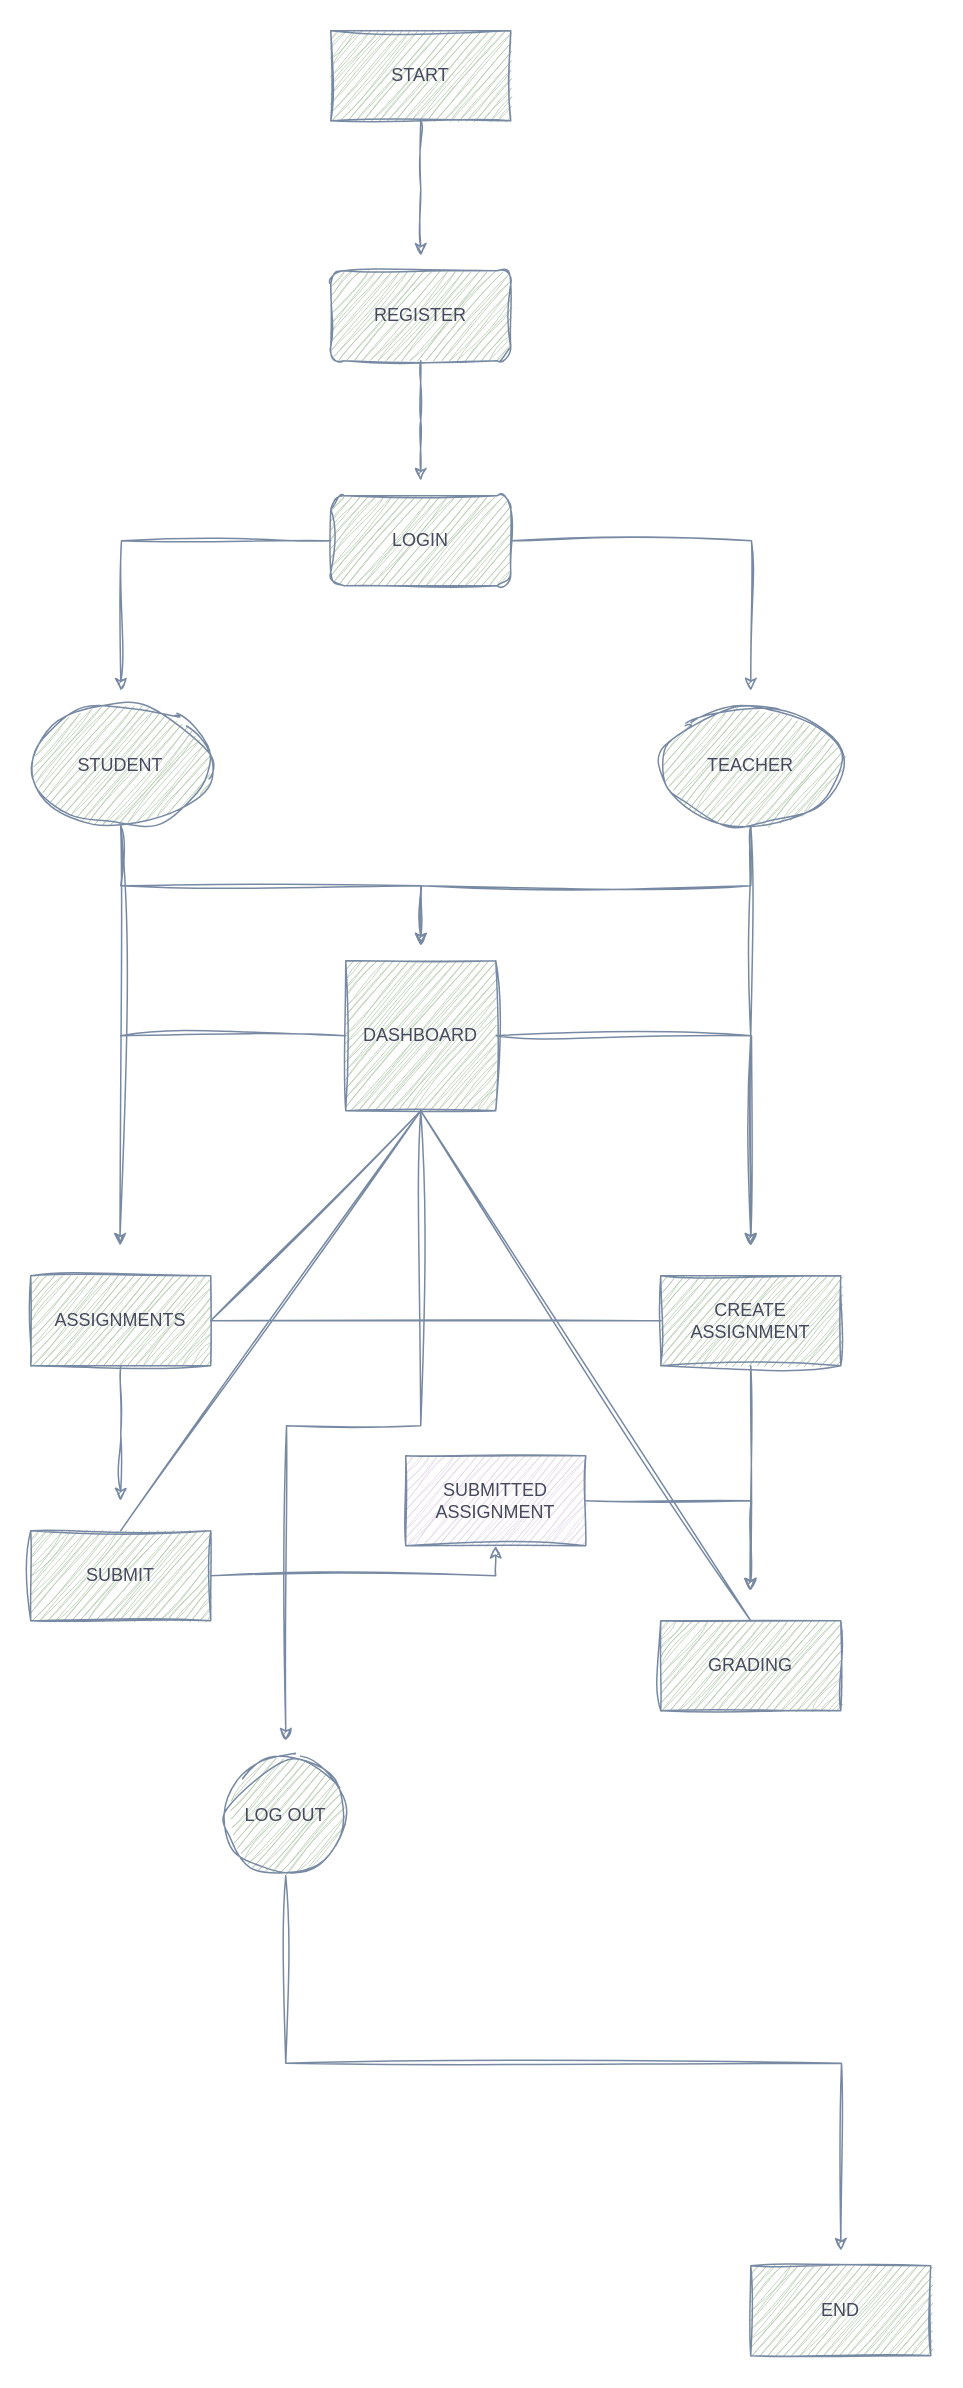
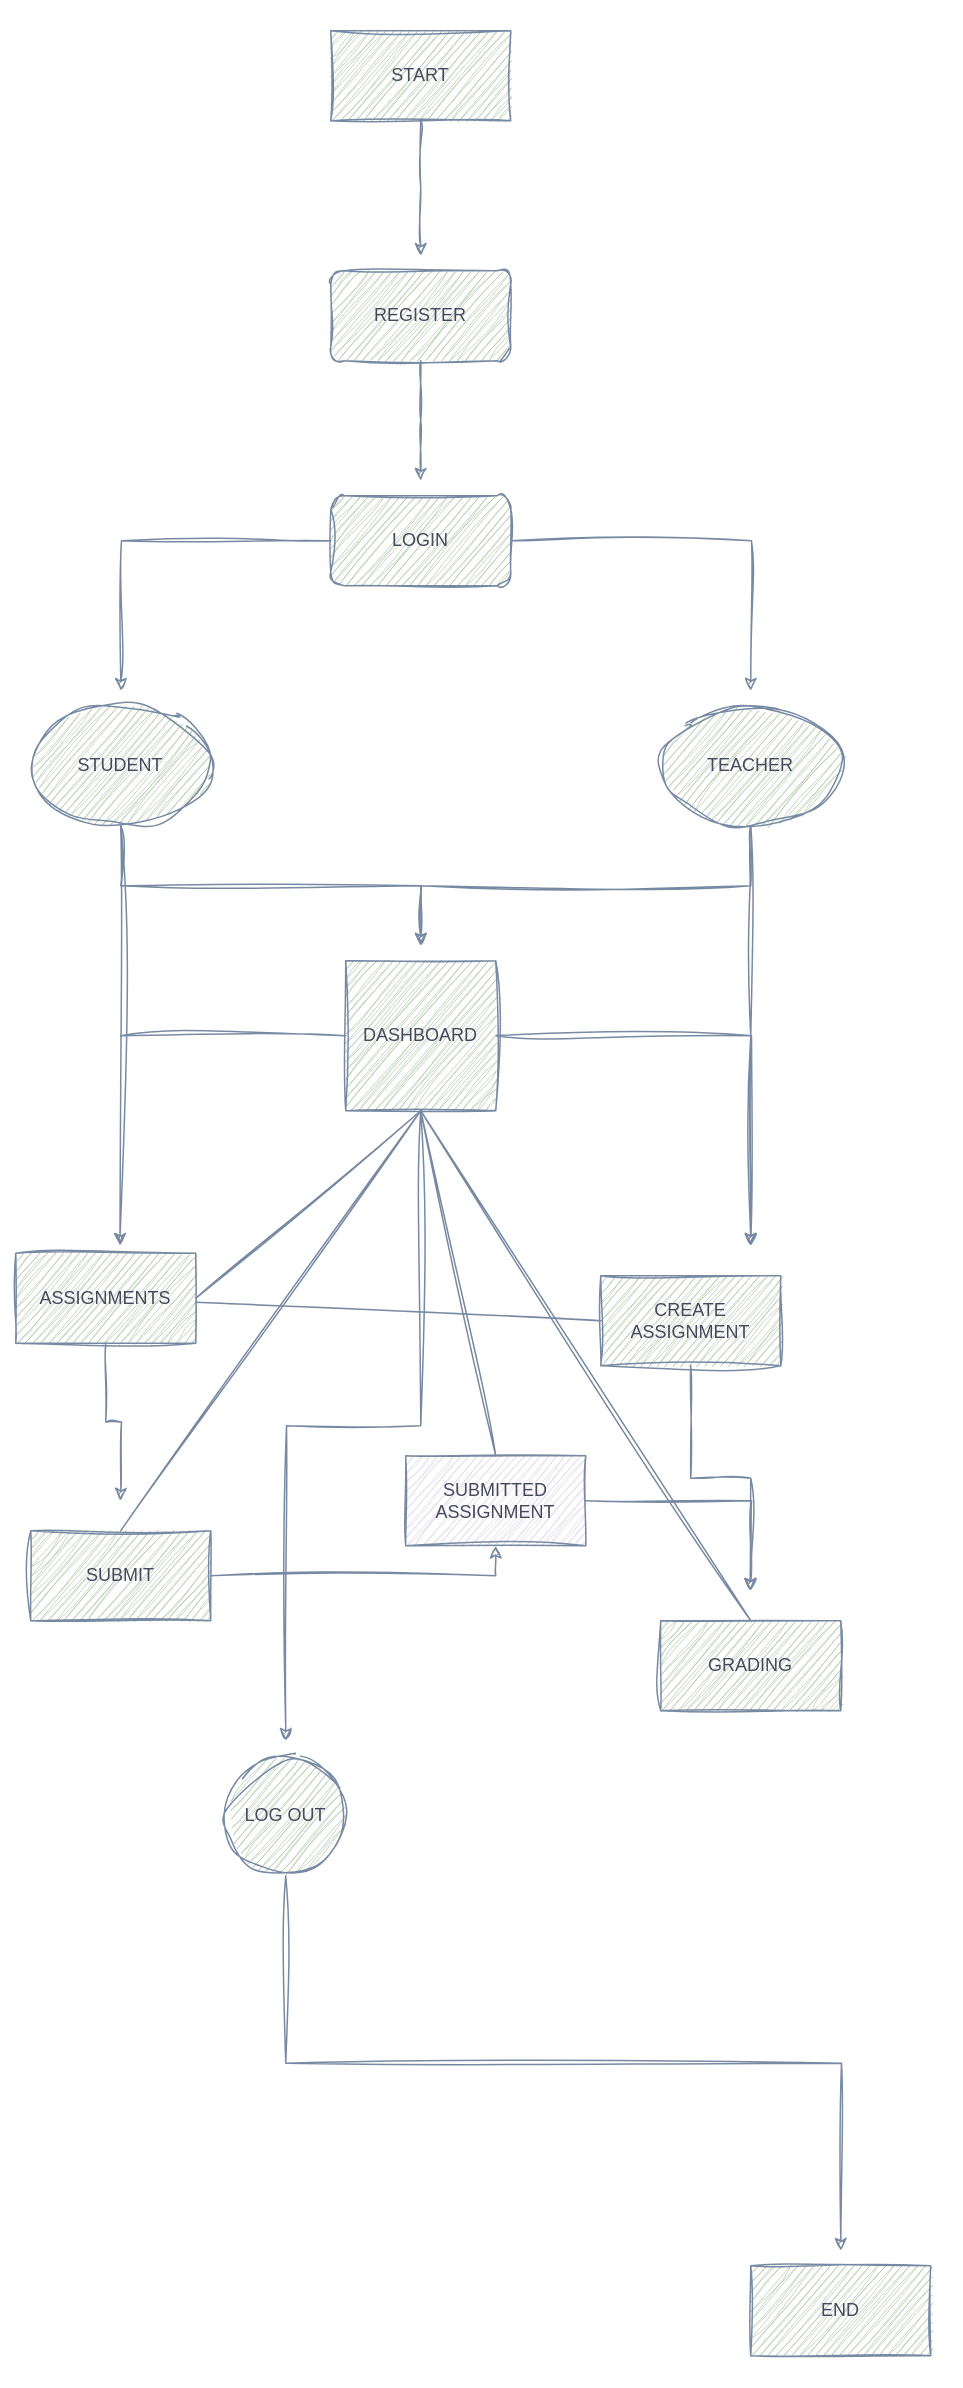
  <mxCell id="0" />
  <mxCell id="1" parent="0" />
  <mxCell id="2" style="edgeStyle=orthogonalEdgeStyle;rounded=0;orthogonalLoop=1;jettySize=auto;html=1;exitX=0.5;exitY=1;exitDx=0;exitDy=0;sketch=1;curveFitting=1;jiggle=2;labelBackgroundColor=none;strokeColor=#788AA3;fontColor=default;" parent="1" source="3" edge="1"><mxGeometry relative="1" as="geometry"><mxPoint x="280" y="170" as="targetPoint" /></mxGeometry></mxCell>
  <mxCell id="3" value="START" style="rounded=0;whiteSpace=wrap;html=1;sketch=1;curveFitting=1;jiggle=2;labelBackgroundColor=none;fillColor=#B2C9AB;strokeColor=#788AA3;fontColor=#46495D;" parent="1" vertex="1"><mxGeometry x="220" y="20" width="120" height="60" as="geometry" /></mxCell>
  <mxCell id="4" style="edgeStyle=orthogonalEdgeStyle;rounded=0;orthogonalLoop=1;jettySize=auto;html=1;exitX=0.5;exitY=1;exitDx=0;exitDy=0;sketch=1;curveFitting=1;jiggle=2;labelBackgroundColor=none;strokeColor=#788AA3;fontColor=default;" parent="1" source="5" edge="1"><mxGeometry relative="1" as="geometry"><mxPoint x="280" y="320" as="targetPoint" /></mxGeometry></mxCell>
  <mxCell id="5" value="REGISTER" style="rounded=1;whiteSpace=wrap;html=1;sketch=1;curveFitting=1;jiggle=2;labelBackgroundColor=none;fillColor=#B2C9AB;strokeColor=#788AA3;fontColor=#46495D;" parent="1" vertex="1"><mxGeometry x="220" y="180" width="120" height="60" as="geometry" /></mxCell>
  <mxCell id="6" style="edgeStyle=orthogonalEdgeStyle;rounded=0;orthogonalLoop=1;jettySize=auto;html=1;exitX=0;exitY=0.5;exitDx=0;exitDy=0;sketch=1;curveFitting=1;jiggle=2;labelBackgroundColor=none;strokeColor=#788AA3;fontColor=default;" parent="1" source="8" edge="1"><mxGeometry relative="1" as="geometry"><mxPoint x="80" y="460" as="targetPoint" /></mxGeometry></mxCell>
  <mxCell id="7" style="edgeStyle=orthogonalEdgeStyle;rounded=0;orthogonalLoop=1;jettySize=auto;html=1;exitX=1;exitY=0.5;exitDx=0;exitDy=0;sketch=1;curveFitting=1;jiggle=2;labelBackgroundColor=none;strokeColor=#788AA3;fontColor=default;" parent="1" source="8" edge="1"><mxGeometry relative="1" as="geometry"><mxPoint x="500" y="460" as="targetPoint" /></mxGeometry></mxCell>
  <mxCell id="8" value="LOGIN" style="rounded=1;whiteSpace=wrap;html=1;sketch=1;curveFitting=1;jiggle=2;labelBackgroundColor=none;fillColor=#B2C9AB;strokeColor=#788AA3;fontColor=#46495D;" parent="1" vertex="1"><mxGeometry x="220" y="330" width="120" height="60" as="geometry" /></mxCell>
  <mxCell id="9" style="edgeStyle=orthogonalEdgeStyle;rounded=0;orthogonalLoop=1;jettySize=auto;html=1;exitX=0.5;exitY=1;exitDx=0;exitDy=0;sketch=1;curveFitting=1;jiggle=2;labelBackgroundColor=none;strokeColor=#788AA3;fontColor=default;" parent="1" source="11" edge="1"><mxGeometry relative="1" as="geometry"><mxPoint x="280" y="630" as="targetPoint" /><Array as="points"><mxPoint x="80" y="590" /><mxPoint x="280" y="590" /></Array></mxGeometry></mxCell>
  <mxCell id="10" style="edgeStyle=orthogonalEdgeStyle;rounded=0;orthogonalLoop=1;jettySize=auto;html=1;exitX=0.5;exitY=1;exitDx=0;exitDy=0;sketch=1;curveFitting=1;jiggle=2;labelBackgroundColor=none;strokeColor=#788AA3;fontColor=default;" parent="1" source="11" edge="1"><mxGeometry relative="1" as="geometry"><mxPoint x="79.5" y="830" as="targetPoint" /></mxGeometry></mxCell>
  <mxCell id="11" value="STUDENT" style="ellipse;whiteSpace=wrap;html=1;sketch=1;curveFitting=1;jiggle=2;labelBackgroundColor=none;fillColor=#B2C9AB;strokeColor=#788AA3;fontColor=#46495D;" parent="1" vertex="1"><mxGeometry x="20" y="470" width="120" height="80" as="geometry" /></mxCell>
  <mxCell id="12" style="edgeStyle=orthogonalEdgeStyle;rounded=0;orthogonalLoop=1;jettySize=auto;html=1;exitX=0.5;exitY=1;exitDx=0;exitDy=0;sketch=1;curveFitting=1;jiggle=2;labelBackgroundColor=none;strokeColor=#788AA3;fontColor=default;" parent="1" source="14" edge="1"><mxGeometry relative="1" as="geometry"><mxPoint x="280" y="630" as="targetPoint" /></mxGeometry></mxCell>
  <mxCell id="13" style="edgeStyle=orthogonalEdgeStyle;rounded=0;orthogonalLoop=1;jettySize=auto;html=1;exitX=0.5;exitY=1;exitDx=0;exitDy=0;sketch=1;curveFitting=1;jiggle=2;labelBackgroundColor=none;strokeColor=#788AA3;fontColor=default;" parent="1" source="14" edge="1"><mxGeometry relative="1" as="geometry"><mxPoint x="500" y="830" as="targetPoint" /></mxGeometry></mxCell>
  <mxCell id="14" value="TEACHER" style="ellipse;whiteSpace=wrap;html=1;sketch=1;curveFitting=1;jiggle=2;labelBackgroundColor=none;fillColor=#B2C9AB;strokeColor=#788AA3;fontColor=#46495D;" parent="1" vertex="1"><mxGeometry x="440" y="470" width="120" height="80" as="geometry" /></mxCell>
  <mxCell id="15" style="edgeStyle=orthogonalEdgeStyle;rounded=0;orthogonalLoop=1;jettySize=auto;html=1;exitX=1;exitY=0.5;exitDx=0;exitDy=0;sketch=1;curveFitting=1;jiggle=2;labelBackgroundColor=none;strokeColor=#788AA3;fontColor=default;" parent="1" source="17" edge="1"><mxGeometry relative="1" as="geometry"><mxPoint x="500" y="830" as="targetPoint" /></mxGeometry></mxCell>
  <mxCell id="16" style="edgeStyle=orthogonalEdgeStyle;rounded=0;orthogonalLoop=1;jettySize=auto;html=1;exitX=0.5;exitY=1;exitDx=0;exitDy=0;sketch=1;curveFitting=1;jiggle=2;labelBackgroundColor=none;strokeColor=#788AA3;fontColor=default;" parent="1" source="17" edge="1"><mxGeometry relative="1" as="geometry"><mxPoint x="190" y="1160" as="targetPoint" /></mxGeometry></mxCell>
  <mxCell id="17" value="DASHBOARD" style="whiteSpace=wrap;html=1;aspect=fixed;sketch=1;curveFitting=1;jiggle=2;labelBackgroundColor=none;fillColor=#B2C9AB;strokeColor=#788AA3;fontColor=#46495D;" parent="1" vertex="1"><mxGeometry x="230" y="640" width="100" height="100" as="geometry" /></mxCell>
  <mxCell id="18" value="" style="endArrow=none;html=1;rounded=0;entryX=0;entryY=0.5;entryDx=0;entryDy=0;sketch=1;curveFitting=1;jiggle=2;labelBackgroundColor=none;strokeColor=#788AA3;fontColor=default;" parent="1" target="17" edge="1"><mxGeometry width="50" height="50" relative="1" as="geometry"><mxPoint x="80" y="690" as="sourcePoint" /><mxPoint x="290" y="740" as="targetPoint" /><Array as="points"><mxPoint x="80" y="690" /></Array></mxGeometry></mxCell>
  <mxCell id="19" style="edgeStyle=orthogonalEdgeStyle;rounded=0;orthogonalLoop=1;jettySize=auto;html=1;exitX=0.5;exitY=1;exitDx=0;exitDy=0;sketch=1;curveFitting=1;jiggle=2;labelBackgroundColor=none;strokeColor=#788AA3;fontColor=default;" parent="1" source="20" edge="1"><mxGeometry relative="1" as="geometry"><mxPoint x="80" y="1000" as="targetPoint" /></mxGeometry></mxCell>
- <mxCell id="20" value="ASSIGNMENTS" style="rounded=0;whiteSpace=wrap;html=1;sketch=1;curveFitting=1;jiggle=2;labelBackgroundColor=none;fillColor=#B2C9AB;strokeColor=#788AA3;fontColor=#46495D;" parent="1" vertex="1"><mxGeometry x="20" y="850" width="120" height="60" as="geometry" /></mxCell>
+ <mxCell id="20" value="ASSIGNMENTS" style="rounded=0;whiteSpace=wrap;html=1;sketch=1;curveFitting=1;jiggle=2;labelBackgroundColor=none;fillColor=#B2C9AB;strokeColor=#788AA3;fontColor=#46495D;" parent="1" vertex="1"><mxGeometry x="10" y="835" width="120" height="60" as="geometry" /></mxCell>
  <mxCell id="21" style="edgeStyle=orthogonalEdgeStyle;rounded=0;orthogonalLoop=1;jettySize=auto;html=1;exitX=0.5;exitY=1;exitDx=0;exitDy=0;sketch=1;curveFitting=1;jiggle=2;labelBackgroundColor=none;strokeColor=#788AA3;fontColor=default;" parent="1" source="22" edge="1"><mxGeometry relative="1" as="geometry"><mxPoint x="499.5" y="1060" as="targetPoint" /></mxGeometry></mxCell>
- <mxCell id="22" value="CREATE ASSIGNMENT" style="rounded=0;whiteSpace=wrap;html=1;sketch=1;curveFitting=1;jiggle=2;labelBackgroundColor=none;fillColor=#B2C9AB;strokeColor=#788AA3;fontColor=#46495D;" parent="1" vertex="1"><mxGeometry x="440" y="850" width="120" height="60" as="geometry" /></mxCell>
+ <mxCell id="22" value="CREATE ASSIGNMENT" style="rounded=0;whiteSpace=wrap;html=1;sketch=1;curveFitting=1;jiggle=2;labelBackgroundColor=none;fillColor=#B2C9AB;strokeColor=#788AA3;fontColor=#46495D;" parent="1" vertex="1"><mxGeometry x="400" y="850" width="120" height="60" as="geometry" /></mxCell>
  <mxCell id="23" style="edgeStyle=orthogonalEdgeStyle;rounded=0;orthogonalLoop=1;jettySize=auto;html=1;exitX=1;exitY=0.5;exitDx=0;exitDy=0;entryX=0.5;entryY=1;entryDx=0;entryDy=0;sketch=1;curveFitting=1;jiggle=2;labelBackgroundColor=none;strokeColor=#788AA3;fontColor=default;" parent="1" source="24" target="26" edge="1"><mxGeometry relative="1" as="geometry" /></mxCell>
  <mxCell id="24" value="SUBMIT" style="rounded=0;whiteSpace=wrap;html=1;sketch=1;curveFitting=1;jiggle=2;labelBackgroundColor=none;fillColor=#B2C9AB;strokeColor=#788AA3;fontColor=#46495D;" parent="1" vertex="1"><mxGeometry x="20" y="1020" width="120" height="60" as="geometry" /></mxCell>
  <mxCell id="25" style="edgeStyle=orthogonalEdgeStyle;rounded=0;orthogonalLoop=1;jettySize=auto;html=1;exitX=1;exitY=0.5;exitDx=0;exitDy=0;sketch=1;curveFitting=1;jiggle=2;labelBackgroundColor=none;strokeColor=#788AA3;fontColor=default;" parent="1" source="26" edge="1"><mxGeometry relative="1" as="geometry"><mxPoint x="500" y="1060" as="targetPoint" /></mxGeometry></mxCell>
  <mxCell id="26" value="SUBMITTED ASSIGNMENT" style="rounded=0;whiteSpace=wrap;html=1;sketch=1;curveFitting=1;jiggle=2;labelBackgroundColor=none;fillColor=#e1d5e7;strokeColor=#788AA3;fontColor=#46495D;" parent="1" vertex="1"><mxGeometry x="270" y="970" width="120" height="60" as="geometry" /></mxCell>
  <mxCell id="27" value="GRADING" style="rounded=0;whiteSpace=wrap;html=1;sketch=1;curveFitting=1;jiggle=2;labelBackgroundColor=none;fillColor=#B2C9AB;strokeColor=#788AA3;fontColor=#46495D;" parent="1" vertex="1"><mxGeometry x="440" y="1080" width="120" height="60" as="geometry" /></mxCell>
  <mxCell id="28" value="" style="endArrow=none;html=1;rounded=0;exitX=1;exitY=0.5;exitDx=0;exitDy=0;entryX=0.5;entryY=1;entryDx=0;entryDy=0;sketch=1;curveFitting=1;jiggle=2;labelBackgroundColor=none;strokeColor=#788AA3;fontColor=default;" parent="1" source="20" target="17" edge="1"><mxGeometry width="50" height="50" relative="1" as="geometry"><mxPoint x="240" y="920" as="sourcePoint" /><mxPoint x="430" y="880" as="targetPoint" /></mxGeometry></mxCell>
  <mxCell id="29" value="" style="endArrow=none;html=1;rounded=0;exitX=0;exitY=0.5;exitDx=0;exitDy=0;sketch=1;curveFitting=1;jiggle=2;labelBackgroundColor=none;strokeColor=#788AA3;fontColor=default;" parent="1" source="22" target="20" edge="1"><mxGeometry width="50" height="50" relative="1" as="geometry"><mxPoint x="240" y="920" as="sourcePoint" /><mxPoint x="290" y="870" as="targetPoint" /></mxGeometry></mxCell>
  <mxCell id="30" value="" style="endArrow=none;html=1;rounded=0;exitX=0.5;exitY=0;exitDx=0;exitDy=0;entryX=0.5;entryY=1;entryDx=0;entryDy=0;sketch=1;curveFitting=1;jiggle=2;labelBackgroundColor=none;strokeColor=#788AA3;fontColor=default;" parent="1" source="24" target="17" edge="1"><mxGeometry width="50" height="50" relative="1" as="geometry"><mxPoint x="240" y="920" as="sourcePoint" /><mxPoint x="280" y="750" as="targetPoint" /></mxGeometry></mxCell>
+ <mxCell id="31" value="" style="endArrow=none;html=1;rounded=0;entryX=0.5;entryY=1;entryDx=0;entryDy=0;exitX=0.5;exitY=0;exitDx=0;exitDy=0;sketch=1;curveFitting=1;jiggle=2;labelBackgroundColor=none;strokeColor=#788AA3;fontColor=default;" parent="1" source="26" target="17" edge="1"><mxGeometry width="50" height="50" relative="1" as="geometry"><mxPoint x="240" y="920" as="sourcePoint" /><mxPoint x="290" y="870" as="targetPoint" /></mxGeometry></mxCell>
  <mxCell id="32" value="" style="endArrow=none;html=1;rounded=0;entryX=0.5;entryY=1;entryDx=0;entryDy=0;exitX=0.5;exitY=0;exitDx=0;exitDy=0;sketch=1;curveFitting=1;jiggle=2;labelBackgroundColor=none;strokeColor=#788AA3;fontColor=default;" parent="1" source="27" target="17" edge="1"><mxGeometry width="50" height="50" relative="1" as="geometry"><mxPoint x="240" y="920" as="sourcePoint" /><mxPoint x="290" y="870" as="targetPoint" /></mxGeometry></mxCell>
  <mxCell id="33" style="edgeStyle=orthogonalEdgeStyle;rounded=0;orthogonalLoop=1;jettySize=auto;html=1;exitX=0.5;exitY=1;exitDx=0;exitDy=0;sketch=1;curveFitting=1;jiggle=2;labelBackgroundColor=none;strokeColor=#788AA3;fontColor=default;" parent="1" source="34" edge="1"><mxGeometry relative="1" as="geometry"><mxPoint x="560" y="1500" as="targetPoint" /></mxGeometry></mxCell>
  <mxCell id="34" value="LOG OUT" style="ellipse;whiteSpace=wrap;html=1;aspect=fixed;sketch=1;curveFitting=1;jiggle=2;labelBackgroundColor=none;fillColor=#B2C9AB;strokeColor=#788AA3;fontColor=#46495D;" parent="1" vertex="1"><mxGeometry x="150" y="1170" width="80" height="80" as="geometry" /></mxCell>
  <mxCell id="35" value="END" style="rounded=0;whiteSpace=wrap;html=1;sketch=1;curveFitting=1;jiggle=2;labelBackgroundColor=none;fillColor=#B2C9AB;strokeColor=#788AA3;fontColor=#46495D;" parent="1" vertex="1"><mxGeometry x="500" y="1510" width="120" height="60" as="geometry" /></mxCell>
